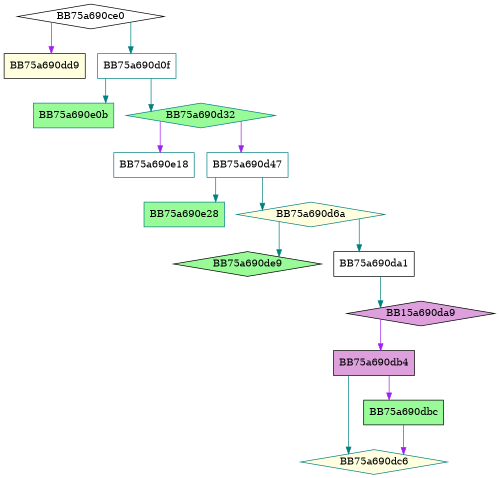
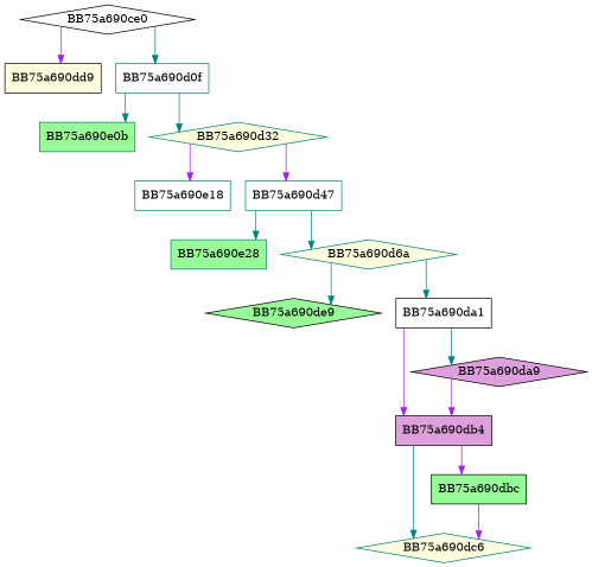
  digraph {
    splines=ortho
    node [color=teal fillcolor=white shape=box style=filled]
    edge [color=teal]
    BB75a690ce0 [color=black shape=diamond]
    BB75a690dd9 [color=black fillcolor=lightyellow]
    BB75a690d0f
    BB75a690e0b [fillcolor=palegreen]
-   BB75a690d32 [fillcolor=palegreen shape=diamond]
+   BB75a690d32 [fillcolor=lightyellow shape=diamond]
    BB75a690e18
    BB75a690d47
    BB75a690e28 [fillcolor=palegreen]
    BB75a690d6a [fillcolor=lightyellow shape=diamond]
    BB75a690de9 [color=black fillcolor=palegreen shape=diamond]
    BB75a690da1 [color=black]
    BB75a690db4 [color=black fillcolor=plum]
-   BB75a690da9 [color=black fillcolor=plum shape=diamond label=BB15a690da9]
+   BB75a690da9 [color=black fillcolor=plum shape=diamond]
    BB75a690dc6 [fillcolor=lightyellow shape=diamond]
    BB75a690dbc [color=black fillcolor=palegreen]
    BB75a690ce0 -> BB75a690dd9 [color=purple]
    BB75a690ce0 -> BB75a690d0f
    BB75a690d0f -> BB75a690e0b
    BB75a690d0f -> BB75a690d32
    BB75a690d32 -> BB75a690e18 [color=purple]
    BB75a690d32 -> BB75a690d47 [color=purple]
    BB75a690d47 -> BB75a690e28
    BB75a690d47 -> BB75a690d6a
    BB75a690d6a -> BB75a690de9
    BB75a690d6a -> BB75a690da1
+   BB75a690da1 -> BB75a690db4 [color=purple]
    BB75a690da1 -> BB75a690da9
    BB75a690db4 -> BB75a690dc6
    BB75a690db4 -> BB75a690dbc [color=purple]
    BB75a690da9 -> BB75a690db4 [color=purple]
    BB75a690dbc -> BB75a690dc6 [color=purple]
  }
